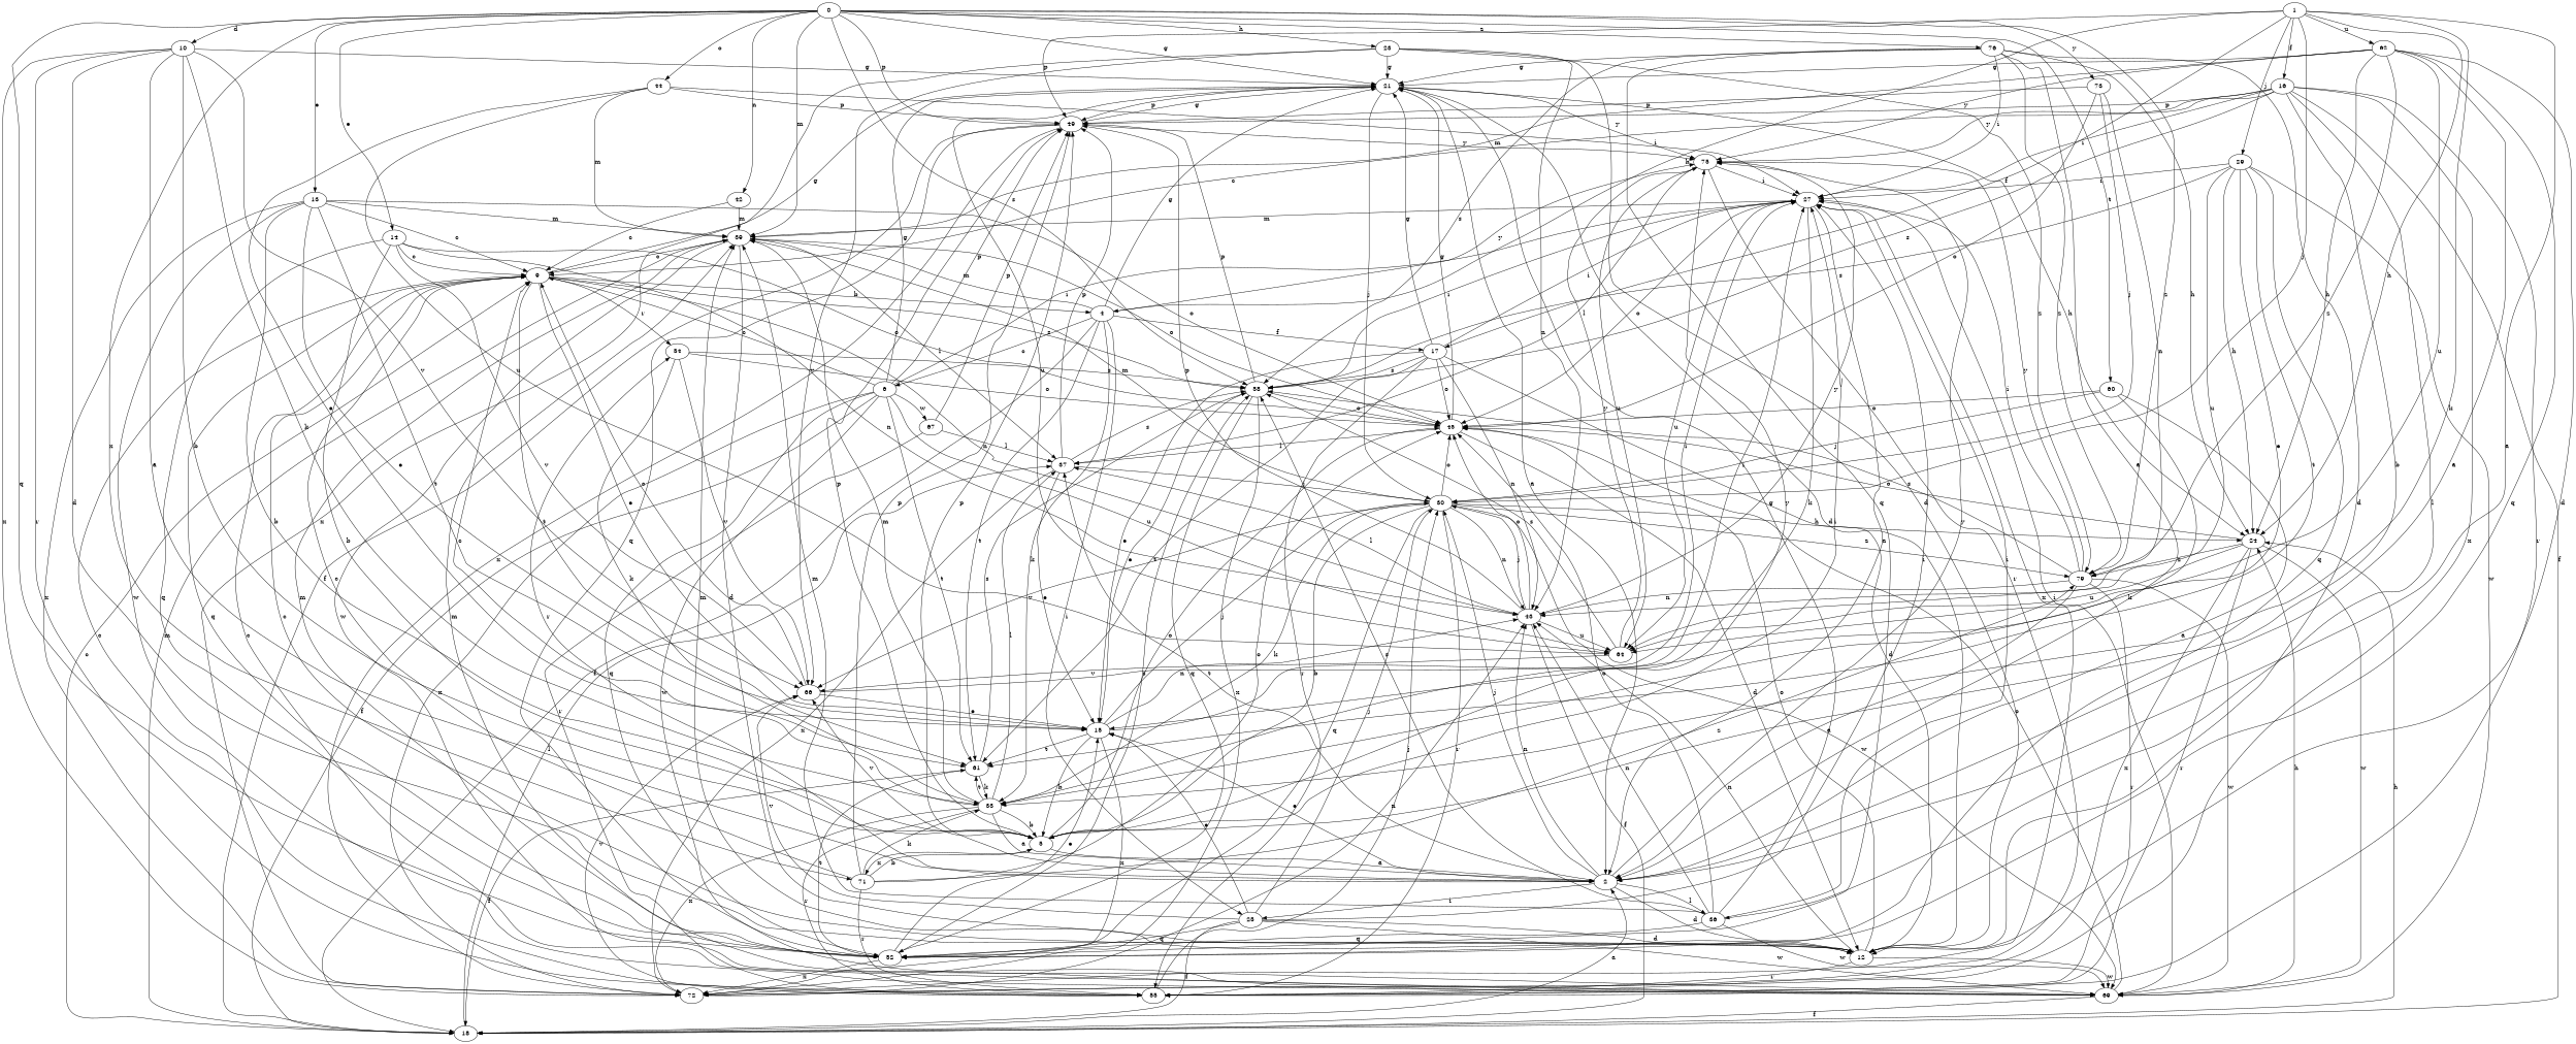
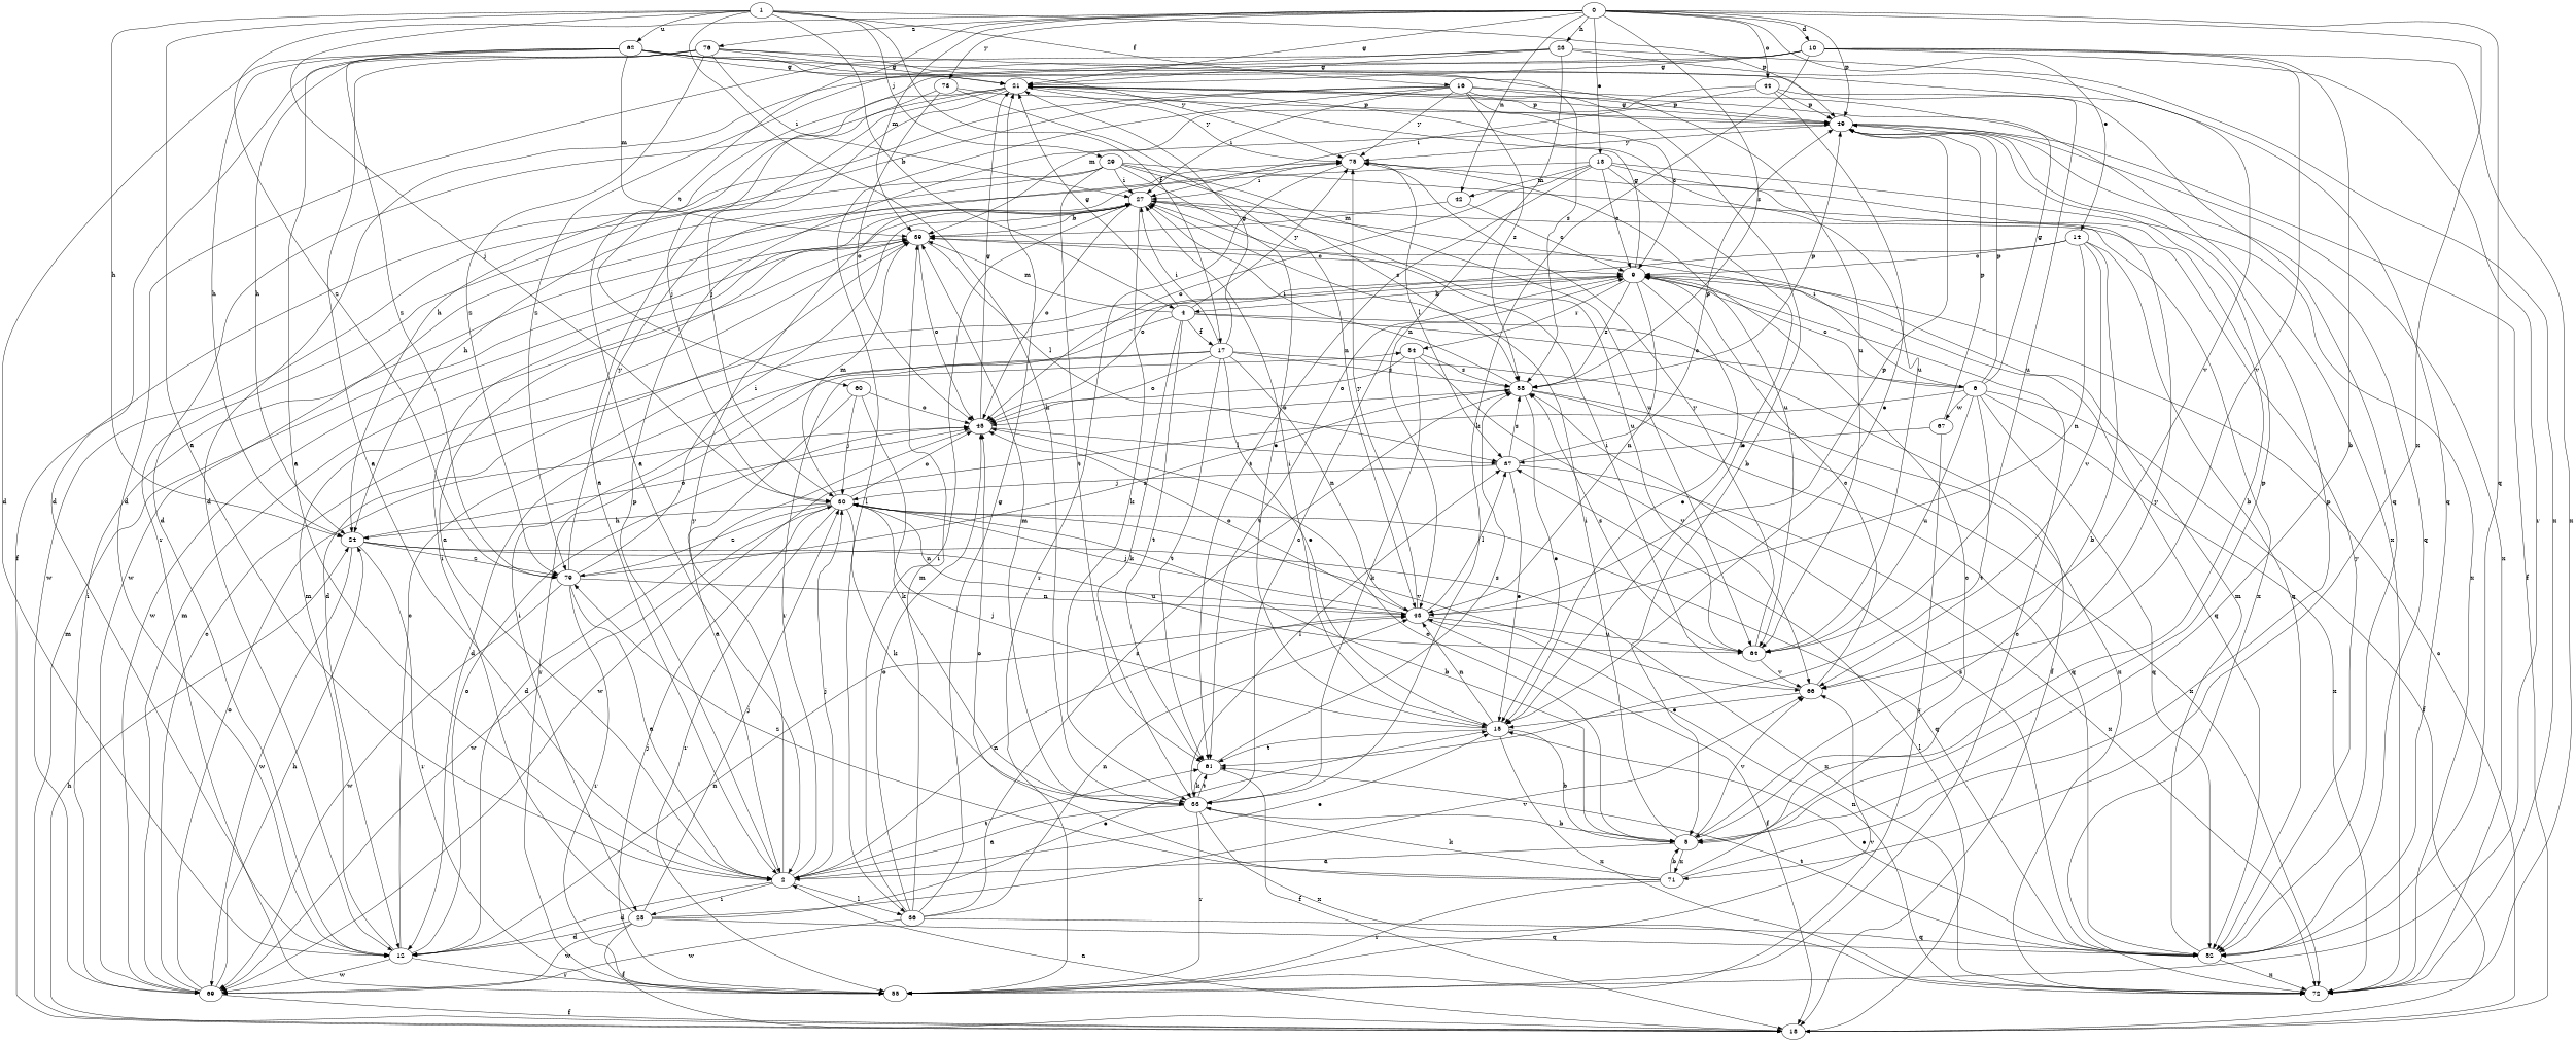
  strict digraph {
    0
    10
    13
    14
    21
    23
    39
    42
    44
    49
    52
    58
    60
    71
    73
    76
    79
    6
    61
    18
    27
    9
    64
    67
    69
    72
    2
    33
    12
    5
    66
    55
    15
    45
    43
    24
    30
    75
    37
    1
    4
    16
    17
    29
    62
    25
    36
    54
    0 -> 10 [label=d]
    0 -> 13 [label=e]
    0 -> 14 [label=e]
    0 -> 21 [label=g]
    0 -> 23 [label=h]
    0 -> 39 [label=m]
    0 -> 42 [label=n]
    0 -> 44 [label=o]
    0 -> 49 [label=p]
    0 -> 52 [label=q]
    0 -> 58 [label=s]
    0 -> 60 [label=t]
    0 -> 71 [label=x]
    0 -> 73 [label=y]
    0 -> 76 [label=z]
    0 -> 79 [label=z]
    10 -> 21 [label=g]
    10 -> 72 [label=x]
    10 -> 2 [label=a]
    10 -> 33 [label=k]
    10 -> 12 [label=d]
    10 -> 5 [label=b]
    10 -> 66 [label=v]
    10 -> 55 [label=r]
-   13 -> 39 [label=m]
+   13 -> 42 [label=m]
    13 -> 61 [label=t]
    13 -> 9 [label=c]
    13 -> 69 [label=w]
    13 -> 72 [label=x]
    13 -> 5 [label=b]
    13 -> 15 [label=e]
    13 -> 45 [label=o]
    14 -> 52 [label=q]
    14 -> 9 [label=c]
    14 -> 5 [label=b]
    14 -> 66 [label=v]
    14 -> 45 [label=o]
    14 -> 43 [label=n]
    21 -> 49 [label=p]
    21 -> 64 [label=u]
    21 -> 2 [label=a]
    21 -> 12 [label=d]
    21 -> 24 [label=h]
    21 -> 30 [label=j]
    21 -> 75 [label=y]
    23 -> 21 [label=g]
    23 -> 79 [label=z]
    23 -> 72 [label=x]
    23 -> 12 [label=d]
    23 -> 66 [label=v]
    23 -> 43 [label=n]
    39 -> 9 [label=c]
    39 -> 69 [label=w]
    39 -> 12 [label=d]
    39 -> 45 [label=o]
    39 -> 37 [label=l]
    42 -> 39 [label=m]
    42 -> 9 [label=c]
    44 -> 39 [label=m]
    44 -> 49 [label=p]
    44 -> 27 [label=i]
    44 -> 64 [label=u]
    44 -> 15 [label=e]
    49 -> 21 [label=g]
    49 -> 52 [label=q]
    49 -> 18 [label=f]
    49 -> 72 [label=x]
    49 -> 75 [label=y]
    52 -> 39 [label=m]
    52 -> 58 [label=s]
    52 -> 61 [label=t]
    52 -> 72 [label=x]
    52 -> 15 [label=e]
    58 -> 49 [label=p]
    58 -> 52 [label=q]
    58 -> 27 [label=i]
    58 -> 72 [label=x]
    58 -> 15 [label=e]
    58 -> 45 [label=o]
    60 -> 2 [label=a]
    60 -> 33 [label=k]
    60 -> 45 [label=o]
    60 -> 30 [label=j]
    71 -> 49 [label=p]
    71 -> 79 [label=z]
    71 -> 9 [label=c]
    71 -> 33 [label=k]
    71 -> 5 [label=b]
    71 -> 55 [label=r]
    71 -> 45 [label=o]
    73 -> 49 [label=p]
    73 -> 45 [label=o]
    73 -> 43 [label=n]
    73 -> 30 [label=j]
    76 -> 21 [label=g]
    76 -> 52 [label=q]
    76 -> 58 [label=s]
    76 -> 79 [label=z]
    76 -> 27 [label=i]
    76 -> 2 [label=a]
    76 -> 12 [label=d]
    76 -> 24 [label=h]
    79 -> 58 [label=s]
    79 -> 27 [label=i]
    79 -> 69 [label=w]
    79 -> 2 [label=a]
    79 -> 55 [label=r]
    79 -> 43 [label=n]
    79 -> 75 [label=y]
    6 -> 21 [label=g]
    6 -> 49 [label=p]
    6 -> 52 [label=q]
    6 -> 61 [label=t]
    6 -> 18 [label=f]
    6 -> 27 [label=i]
    6 -> 9 [label=c]
    6 -> 64 [label=u]
    6 -> 67 [label=w]
    6 -> 69 [label=w]
    6 -> 72 [label=x]
    61 -> 58 [label=s]
    61 -> 18 [label=f]
    61 -> 33 [label=k]
    18 -> 39 [label=m]
    18 -> 9 [label=c]
    18 -> 2 [label=a]
    18 -> 24 [label=h]
    18 -> 37 [label=l]
-   27 -> 39 [label=m]
+   27 -> 39 [label=b]
    27 -> 64 [label=u]
    27 -> 72 [label=x]
    27 -> 2 [label=a]
    27 -> 33 [label=k]
    27 -> 45 [label=o]
    9 -> 21 [label=g]
    9 -> 52 [label=q]
    9 -> 58 [label=s]
    9 -> 61 [label=t]
    9 -> 15 [label=e]
    9 -> 43 [label=n]
    9 -> 4 [label=b]
    9 -> 54 [label=r]
    64 -> 58 [label=s]
    64 -> 66 [label=v]
    64 -> 75 [label=y]
    67 -> 49 [label=p]
    67 -> 55 [label=r]
    67 -> 37 [label=l]
    69 -> 39 [label=m]
    69 -> 18 [label=f]
    69 -> 27 [label=i]
    69 -> 9 [label=c]
    69 -> 45 [label=o]
    69 -> 24 [label=h]
    72 -> 43 [label=n]
    2 -> 49 [label=p]
-   2 -> 37 [label=t]
+   2 -> 61 [label=t]
    2 -> 12 [label=d]
    2 -> 15 [label=e]
    2 -> 43 [label=n]
    2 -> 30 [label=j]
    2 -> 75 [label=y]
    2 -> 25 [label=i]
    2 -> 36 [label=l]
    2 -> 54 [label=r]
    33 -> 39 [label=m]
    33 -> 61 [label=t]
    33 -> 9 [label=c]
    33 -> 72 [label=x]
    33 -> 2 [label=a]
    33 -> 5 [label=b]
    33 -> 55 [label=r]
    33 -> 37 [label=l]
    12 -> 39 [label=m]
    12 -> 9 [label=c]
    12 -> 69 [label=w]
    12 -> 55 [label=r]
    12 -> 45 [label=o]
    12 -> 43 [label=n]
    5 -> 49 [label=p]
    5 -> 71 [label=x]
    5 -> 27 [label=i]
    5 -> 2 [label=a]
    5 -> 66 [label=v]
    5 -> 45 [label=o]
    5 -> 75 [label=y]
    66 -> 27 [label=i]
    66 -> 9 [label=c]
    66 -> 15 [label=e]
    55 -> 9 [label=c]
    55 -> 66 [label=v]
    55 -> 30 [label=j]
    15 -> 61 [label=t]
    15 -> 27 [label=i]
    15 -> 72 [label=x]
    15 -> 5 [label=b]
    15 -> 43 [label=n]
    15 -> 30 [label=j]
    45 -> 21 [label=g]
    45 -> 12 [label=d]
    45 -> 37 [label=l]
    43 -> 49 [label=p]
    43 -> 18 [label=f]
    43 -> 64 [label=u]
    43 -> 45 [label=o]
    43 -> 30 [label=j]
    43 -> 75 [label=y]
    43 -> 37 [label=l]
    24 -> 79 [label=z]
    24 -> 64 [label=u]
    24 -> 69 [label=w]
    24 -> 72 [label=x]
    24 -> 55 [label=r]
    24 -> 45 [label=o]
    30 -> 39 [label=m]
    30 -> 52 [label=q]
    30 -> 79 [label=z]
    30 -> 69 [label=w]
    30 -> 33 [label=k]
    30 -> 5 [label=b]
    30 -> 66 [label=v]
    30 -> 55 [label=r]
    30 -> 45 [label=o]
    30 -> 43 [label=n]
    30 -> 24 [label=h]
    75 -> 27 [label=i]
    75 -> 64 [label=u]
    75 -> 55 [label=r]
    75 -> 37 [label=l]
    37 -> 49 [label=p]
    37 -> 58 [label=s]
    37 -> 72 [label=x]
    37 -> 15 [label=e]
    37 -> 30 [label=j]
    1 -> 49 [label=p]
    1 -> 2 [label=a]
    1 -> 33 [label=k]
    1 -> 24 [label=h]
    1 -> 30 [label=j]
    1 -> 4 [label=b]
    1 -> 16 [label=f]
    1 -> 17 [label=f]
    1 -> 29 [label=j]
    1 -> 62 [label=u]
    4 -> 21 [label=g]
    4 -> 39 [label=m]
    4 -> 6 [label=c]
    4 -> 61 [label=t]
    4 -> 18 [label=f]
    4 -> 33 [label=k]
    4 -> 75 [label=y]
    4 -> 17 [label=f]
    4 -> 25 [label=i]
    16 -> 49 [label=p]
    16 -> 58 [label=s]
    16 -> 18 [label=f]
    16 -> 27 [label=i]
    16 -> 9 [label=c]
    16 -> 72 [label=x]
    16 -> 5 [label=b]
    16 -> 55 [label=r]
    16 -> 75 [label=y]
    16 -> 36 [label=l]
    17 -> 21 [label=g]
    17 -> 58 [label=s]
    17 -> 61 [label=t]
    17 -> 27 [label=i]
+   17 -> 72 [label=x]
    17 -> 12 [label=d]
    17 -> 55 [label=r]
    17 -> 15 [label=e]
    17 -> 45 [label=o]
    17 -> 43 [label=n]
-   29 -> 52 [label=q]
+   29 -> 52 [label=y]
    29 -> 58 [label=s]
    29 -> 61 [label=t]
    29 -> 27 [label=i]
    29 -> 64 [label=u]
    29 -> 69 [label=w]
    29 -> 15 [label=e]
    29 -> 24 [label=h]
    62 -> 21 [label=g]
    62 -> 39 [label=m]
    62 -> 52 [label=q]
    62 -> 79 [label=z]
    62 -> 64 [label=u]
    62 -> 2 [label=a]
    62 -> 12 [label=d]
    62 -> 24 [label=h]
    62 -> 75 [label=y]
    25 -> 52 [label=q]
    25 -> 18 [label=f]
    25 -> 27 [label=i]
    25 -> 69 [label=w]
    25 -> 12 [label=d]
    25 -> 66 [label=v]
    25 -> 15 [label=e]
    25 -> 30 [label=j]
    36 -> 21 [label=g]
    36 -> 39 [label=m]
    36 -> 52 [label=q]
    36 -> 58 [label=s]
    36 -> 27 [label=i]
    36 -> 69 [label=w]
    36 -> 45 [label=o]
    36 -> 43 [label=n]
    54 -> 58 [label=s]
    54 -> 33 [label=k]
    54 -> 66 [label=v]
    54 -> 45 [label=o]
  }
